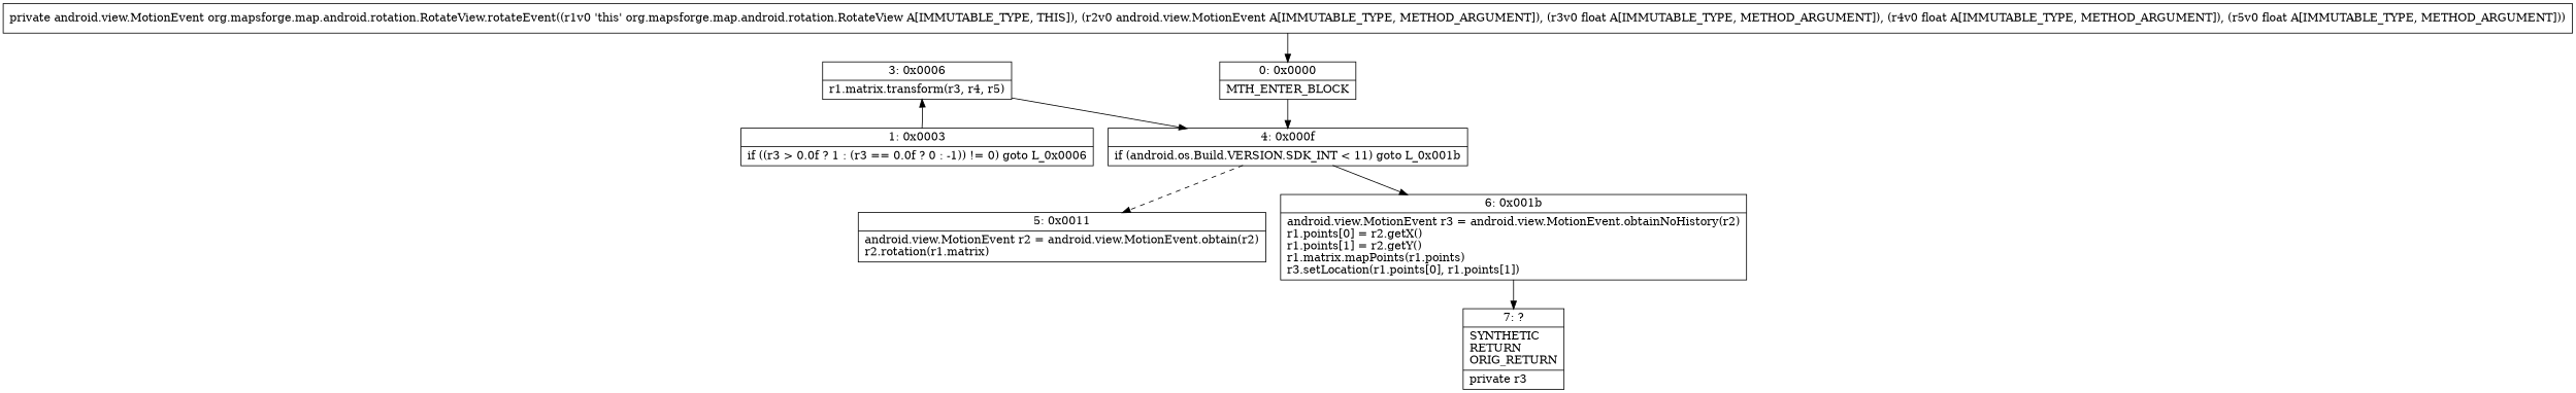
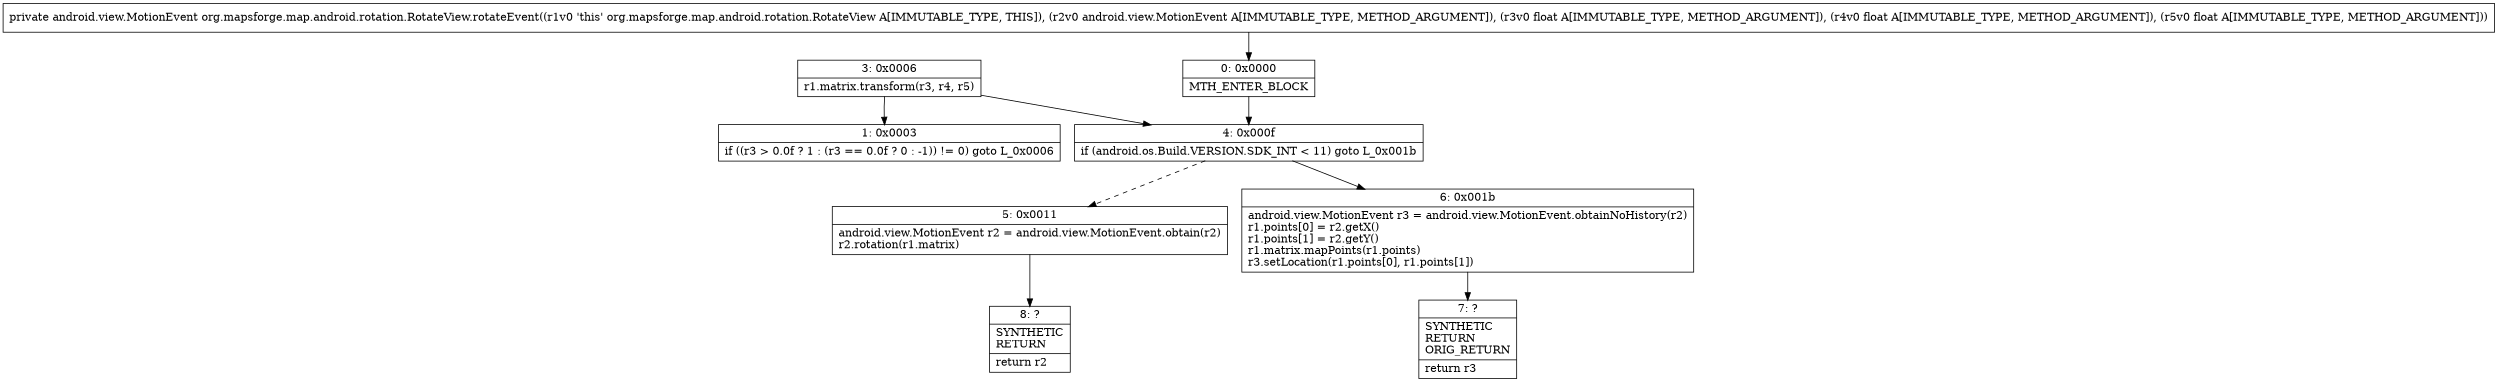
  digraph {
    node [shape=record]
    n1 [label="{0\:\ 0x0000|MTH_ENTER_BLOCK\l}"]
    n2 [label="{4\:\ 0x000f|if (android.os.Build.VERSION.SDK_INT \< 11) goto L_0x001b\l}"]
    n3 [label="{1\:\ 0x0003|if ((r3 \> 0.0f ? 1 : (r3 == 0.0f ? 0 : \-1)) != 0) goto L_0x0006\l}"]
    n4 [label="{3\:\ 0x0006|r1.matrix.transform(r3, r4, r5)\l}"]
    n5 [label="{5\:\ 0x0011|android.view.MotionEvent r2 = android.view.MotionEvent.obtain(r2)\lr2.rotation(r1.matrix)\l}"]
    n6 [label="{6\:\ 0x001b|android.view.MotionEvent r3 = android.view.MotionEvent.obtainNoHistory(r2)\lr1.points[0] = r2.getX()\lr1.points[1] = r2.getY()\lr1.matrix.mapPoints(r1.points)\lr3.setLocation(r1.points[0], r1.points[1])\l}"]
-   n8 [label="{7\:\ ?|SYNTHETIC\lRETURN\lORIG_RETURN\l|private r3\l}"]
+   n7 [label="{8\:\ ?|SYNTHETIC\lRETURN\l|return r2\l}"]
+   n8 [label="{7\:\ ?|SYNTHETIC\lRETURN\lORIG_RETURN\l|return r3\l}"]
    n9 [label="{private android.view.MotionEvent org.mapsforge.map.android.rotation.RotateView.rotateEvent((r1v0 'this' org.mapsforge.map.android.rotation.RotateView A[IMMUTABLE_TYPE, THIS]), (r2v0 android.view.MotionEvent A[IMMUTABLE_TYPE, METHOD_ARGUMENT]), (r3v0 float A[IMMUTABLE_TYPE, METHOD_ARGUMENT]), (r4v0 float A[IMMUTABLE_TYPE, METHOD_ARGUMENT]), (r5v0 float A[IMMUTABLE_TYPE, METHOD_ARGUMENT])) }"]
    n1 -> n2
    n2 -> n5 [style=dashed]
    n2 -> n6
-   n3 -> n4
+   n4 -> n3
    n4 -> n2
+   n5 -> n7
    n6 -> n8
    n9 -> n1
  }
